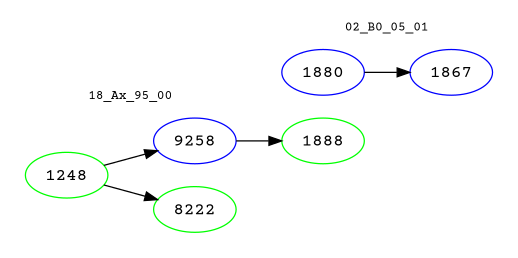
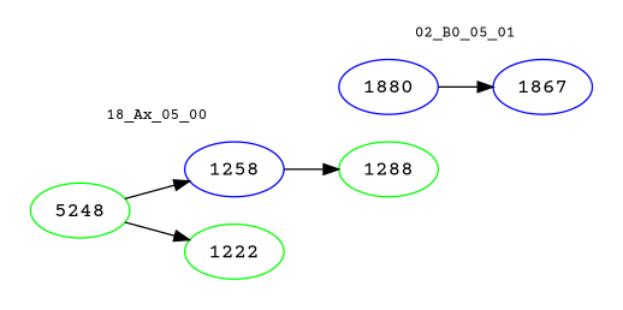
  digraph {
    fontname="Courier Prime"
    rankdir=LR
    node [color=green fontname="Courier Prime"]
    edge [color=black fontname="Courier Prime"]
-   n1 [label=1248]
-   n2 [label=8222]
-   n3 [color=blue label=9258]
+   n1 [label=5248]
+   n2 [label=1222]
+   n3 [color=blue label=1258]
    n4 [color=blue label=1880]
    n5 [color=blue label=1867]
-   n6 [label=1888]
+   n6 [label=1288]
    subgraph cluster_1 {
      color=white
      fontsize=10
-     label="18_Ax_95_00"
+     label="18_Ax_05_00"
      n1
      n2
      n3
    }
    subgraph cluster_2 {
      color=white
      fontsize=10
      label="02_B0_05_01"
      n4
      n5
      n6
    }
    n1 -> n2
    n1 -> n3
    n3 -> n6
    n4 -> n5
  }
